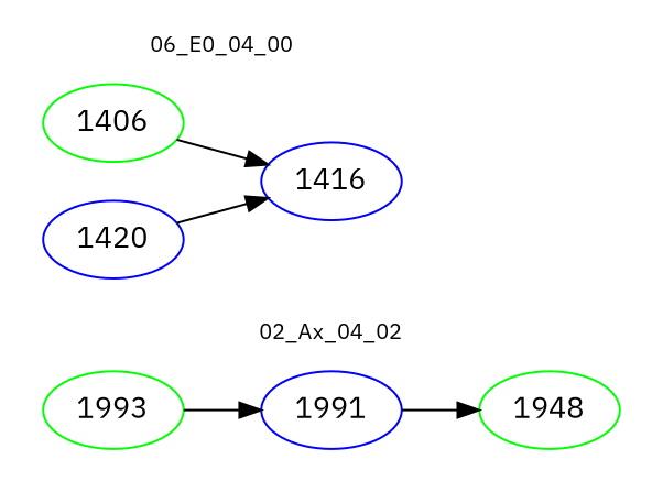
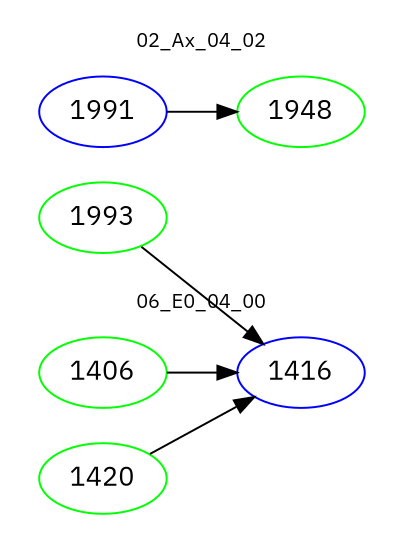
  digraph {
    fontname="IBM Plex Sans"
    rankdir=LR
    node [color=green fontname="IBM Plex Sans"]
    edge [color=black fontname="IBM Plex Sans"]
    n1 [label=1993]
    n2 [color=blue label=1991]
    n3 [label=1948]
    n4 [label=1406]
    n5 [color=blue label=1416]
-   n6 [color=blue label=1420]
+   n6 [label=1420]
    subgraph cluster_1 {
      color=white
      fontsize=10
      label="02_Ax_04_02"
      n1
      n2
      n3
    }
    subgraph cluster_2 {
      color=white
      fontsize=10
      label="06_E0_04_00"
      n4
      n5
      n6
    }
-   n1 -> n2
+   n1 -> n5
    n2 -> n3
    n4 -> n5
    n6 -> n5
  }
